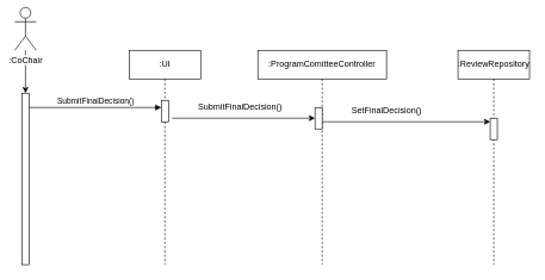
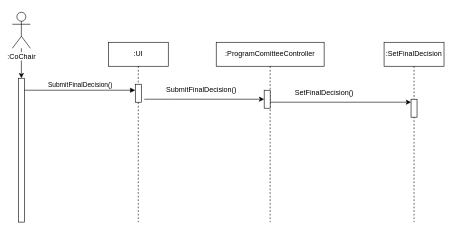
  <mxCell id="0" />
  <mxCell id="1" parent="0" />
- <mxCell id="2" value=":ReviewRepository&lt;br&gt;" parent="1" style="shape=umlLifeline;perimeter=lifelinePerimeter;whiteSpace=wrap;html=1;container=1;collapsible=0;recursiveResize=0;outlineConnect=0;" vertex="1"><mxGeometry as="geometry" x="640" y="70" width="100" height="300" /></mxCell>
+ <mxCell id="2" value=":SetFinalDecision&lt;br&gt;" parent="1" style="shape=umlLifeline;perimeter=lifelinePerimeter;whiteSpace=wrap;html=1;container=1;collapsible=0;recursiveResize=0;outlineConnect=0;" vertex="1"><mxGeometry as="geometry" x="640" y="70" width="100" height="300" /></mxCell>
  <mxCell id="3" value="" parent="2" style="html=1;points=[];perimeter=orthogonalPerimeter;" vertex="1"><mxGeometry as="geometry" x="45" y="95" width="10" height="30" /></mxCell>
  <mxCell id="4" value=":UI" parent="1" style="shape=umlLifeline;perimeter=lifelinePerimeter;whiteSpace=wrap;html=1;container=1;collapsible=0;recursiveResize=0;outlineConnect=0;" vertex="1"><mxGeometry as="geometry" x="180" y="70" width="100" height="300" /></mxCell>
  <mxCell id="5" value="" parent="4" style="html=1;points=[];perimeter=orthogonalPerimeter;" vertex="1"><mxGeometry as="geometry" x="45" y="70" width="10" height="30" /></mxCell>
  <mxCell id="6" value="&lt;span style=&quot;white-space: nowrap&quot;&gt;:ProgramComitteeController&lt;br&gt;&lt;/span&gt;" parent="1" style="shape=umlLifeline;perimeter=lifelinePerimeter;whiteSpace=wrap;html=1;container=1;collapsible=0;recursiveResize=0;outlineConnect=0;" vertex="1"><mxGeometry as="geometry" x="360" y="70" width="180" height="300" /></mxCell>
  <mxCell id="7" value="" parent="1" style="edgeStyle=orthogonalEdgeStyle;rounded=0;orthogonalLoop=1;jettySize=auto;html=1;" edge="1" target="9" source="8"><mxGeometry as="geometry" relative="1" /></mxCell>
- <mxCell id="8" value=":CoChair" parent="1" style="shape=umlActor;verticalLabelPosition=bottom;labelBackgroundColor=#ffffff;verticalAlign=top;html=1;" vertex="1"><mxGeometry x="20" y="10" as="geometry" width="30" height="60" /></mxCell>
+ <mxCell id="8" value=":CoChair" parent="1" style="shape=umlActor;verticalLabelPosition=bottom;labelBackgroundColor=#ffffff;verticalAlign=top;html=1;" vertex="1"><mxGeometry as="geometry" x="20" y="20" width="30" height="60" /></mxCell>
  <mxCell id="9" value="" parent="1" style="html=1;points=[];perimeter=orthogonalPerimeter;" vertex="1"><mxGeometry as="geometry" x="30" y="130" width="10" height="240" /></mxCell>
  <mxCell id="10" value="" parent="1" style="edgeStyle=orthogonalEdgeStyle;rounded=0;orthogonalLoop=1;jettySize=auto;html=1;" edge="1" target="12"><mxGeometry as="geometry" relative="1"><Array as="points"><mxPoint x="290" y="165" /><mxPoint x="290" y="165" /></Array><mxPoint as="sourcePoint" x="240" y="165" /></mxGeometry></mxCell>
  <mxCell id="11" value="" parent="1" style="edgeStyle=orthogonalEdgeStyle;rounded=0;orthogonalLoop=1;jettySize=auto;html=1;" edge="1" target="3" source="12"><mxGeometry as="geometry" relative="1"><Array as="points"><mxPoint x="490" y="170" /><mxPoint x="490" y="170" /></Array></mxGeometry></mxCell>
  <mxCell id="12" value="" parent="1" style="html=1;points=[];perimeter=orthogonalPerimeter;" vertex="1"><mxGeometry as="geometry" x="440" y="150" width="10" height="30" /></mxCell>
  <mxCell id="13" value="SubmitFinalDecision()" parent="1" style="text;html=1;align=center;verticalAlign=middle;resizable=0;points=[];autosize=1;" vertex="1"><mxGeometry as="geometry" x="270" y="140" width="130" height="20" /></mxCell>
  <mxCell id="14" value="SubmitFinalDecision()" parent="1" style="html=1;verticalAlign=bottom;endArrow=block;" edge="1" target="5"><mxGeometry as="geometry" width="80" relative="1"><mxPoint as="sourcePoint" x="40" y="150" /><mxPoint as="targetPoint" x="120" y="150" /></mxGeometry></mxCell>
  <mxCell id="15" value="SetFinalDecision()" parent="1" style="text;html=1;align=center;verticalAlign=middle;resizable=0;points=[];autosize=1;" vertex="1"><mxGeometry as="geometry" x="485" y="145" width="110" height="20" /></mxCell>
